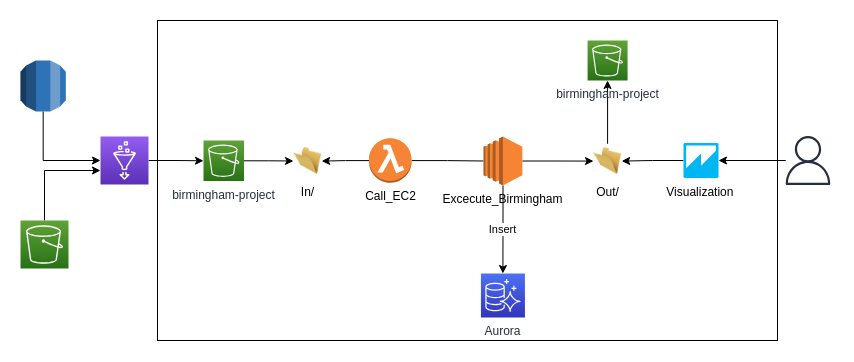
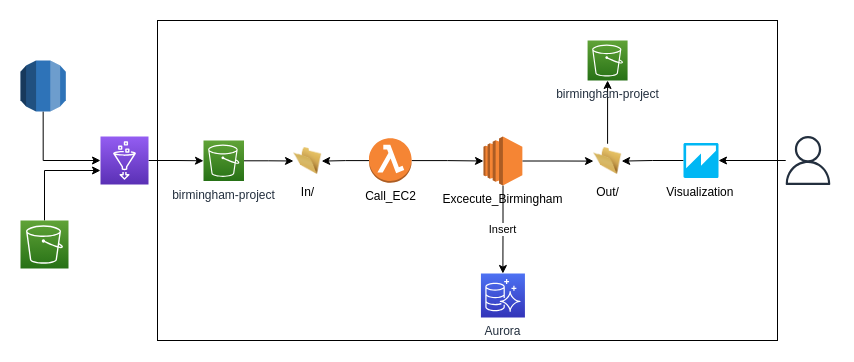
  <mxCell id="0" />
  <mxCell id="1" parent="0" />
  <mxCell id="2" value="" style="rounded=0;whiteSpace=wrap;html=1;" vertex="1" parent="1"><mxGeometry x="157" y="20" width="620" height="320" as="geometry" /></mxCell>
  <mxCell id="3" style="edgeStyle=orthogonalEdgeStyle;rounded=0;orthogonalLoop=1;jettySize=auto;html=1;entryX=0;entryY=0.5;entryDx=0;entryDy=0;" edge="1" parent="1" source="4" target="5"><mxGeometry relative="1" as="geometry" /></mxCell>
  <mxCell id="4" value="birmingham-project" style="points=[[0,0,0],[0.25,0,0],[0.5,0,0],[0.75,0,0],[1,0,0],[0,1,0],[0.25,1,0],[0.5,1,0],[0.75,1,0],[1,1,0],[0,0.25,0],[0,0.5,0],[0,0.75,0],[1,0.25,0],[1,0.5,0],[1,0.75,0]];outlineConnect=0;fontColor=#232F3E;gradientColor=#60A337;gradientDirection=north;fillColor=#277116;strokeColor=#ffffff;dashed=0;verticalLabelPosition=bottom;verticalAlign=top;align=center;html=1;fontSize=12;fontStyle=0;aspect=fixed;shape=mxgraph.aws4.resourceIcon;resIcon=mxgraph.aws4.s3;" vertex="1" parent="1"><mxGeometry x="203" y="140" width="40.5" height="40.5" as="geometry" /></mxCell>
  <mxCell id="5" value="In/" style="image;html=1;image=img/lib/clip_art/general/Empty_Folder_128x128.png" vertex="1" parent="1"><mxGeometry x="293" y="143.25" width="28.16" height="34.5" as="geometry" /></mxCell>
  <mxCell id="6" value="" style="edgeStyle=orthogonalEdgeStyle;rounded=0;orthogonalLoop=1;jettySize=auto;html=1;" edge="1" parent="1" source="8" target="5"><mxGeometry relative="1" as="geometry" /></mxCell>
- <mxCell id="7" value="" style="edgeStyle=orthogonalEdgeStyle;rounded=0;orthogonalLoop=1;jettySize=auto;html=1;endArrow=none;" edge="1" parent="1" source="8" target="15"><mxGeometry relative="1" as="geometry" /></mxCell>
+ <mxCell id="7" value="" style="edgeStyle=orthogonalEdgeStyle;rounded=0;orthogonalLoop=1;jettySize=auto;html=1;" edge="1" parent="1" source="8" target="15"><mxGeometry relative="1" as="geometry" /></mxCell>
  <mxCell id="8" value="Call_EC2" style="outlineConnect=0;dashed=0;verticalLabelPosition=bottom;verticalAlign=top;align=center;html=1;shape=mxgraph.aws3.lambda_function;fillColor=#F58534;gradientColor=none;" vertex="1" parent="1"><mxGeometry x="368.5" y="137.75" width="42.65" height="44.5" as="geometry" /></mxCell>
  <mxCell id="9" value="" style="edgeStyle=orthogonalEdgeStyle;rounded=0;orthogonalLoop=1;jettySize=auto;html=1;" edge="1" parent="1" source="10" target="12"><mxGeometry relative="1" as="geometry" /></mxCell>
  <mxCell id="10" value="Out/" style="image;html=1;image=img/lib/clip_art/general/Empty_Folder_128x128.png" vertex="1" parent="1"><mxGeometry x="593" y="143.25" width="28.16" height="34.5" as="geometry" /></mxCell>
  <mxCell id="11" value="Aurora" style="points=[[0,0,0],[0.25,0,0],[0.5,0,0],[0.75,0,0],[1,0,0],[0,1,0],[0.25,1,0],[0.5,1,0],[0.75,1,0],[1,1,0],[0,0.25,0],[0,0.5,0],[0,0.75,0],[1,0.25,0],[1,0.5,0],[1,0.75,0]];outlineConnect=0;fontColor=#232F3E;gradientColor=#4D72F3;gradientDirection=north;fillColor=#3334B9;strokeColor=#ffffff;dashed=0;verticalLabelPosition=bottom;verticalAlign=top;align=center;html=1;fontSize=12;fontStyle=0;aspect=fixed;shape=mxgraph.aws4.resourceIcon;resIcon=mxgraph.aws4.aurora;" vertex="1" parent="1"><mxGeometry x="480.43" y="273" width="44" height="44" as="geometry" /></mxCell>
  <mxCell id="12" value="birmingham-project" style="points=[[0,0,0],[0.25,0,0],[0.5,0,0],[0.75,0,0],[1,0,0],[0,1,0],[0.25,1,0],[0.5,1,0],[0.75,1,0],[1,1,0],[0,0.25,0],[0,0.5,0],[0,0.75,0],[1,0.25,0],[1,0.5,0],[1,0.75,0]];outlineConnect=0;fontColor=#232F3E;gradientColor=#60A337;gradientDirection=north;fillColor=#277116;strokeColor=#ffffff;dashed=0;verticalLabelPosition=bottom;verticalAlign=top;align=center;html=1;fontSize=12;fontStyle=0;aspect=fixed;shape=mxgraph.aws4.resourceIcon;resIcon=mxgraph.aws4.s3;" vertex="1" parent="1"><mxGeometry x="587.08" y="40" width="40" height="40" as="geometry" /></mxCell>
  <mxCell id="13" value="Insert" style="edgeStyle=orthogonalEdgeStyle;rounded=0;orthogonalLoop=1;jettySize=auto;html=1;" edge="1" parent="1" source="15" target="11"><mxGeometry relative="1" as="geometry" /></mxCell>
  <mxCell id="14" value="" style="edgeStyle=orthogonalEdgeStyle;rounded=0;orthogonalLoop=1;jettySize=auto;html=1;" edge="1" parent="1" source="15" target="10"><mxGeometry relative="1" as="geometry" /></mxCell>
  <mxCell id="15" value="Excecute_Birmingham&lt;br&gt;" style="outlineConnect=0;dashed=0;verticalLabelPosition=bottom;verticalAlign=top;align=center;html=1;shape=mxgraph.aws3.ec2;fillColor=#F58534;gradientColor=none;" vertex="1" parent="1"><mxGeometry x="483" y="136" width="38.86" height="49" as="geometry" /></mxCell>
  <mxCell id="16" value="" style="edgeStyle=orthogonalEdgeStyle;rounded=0;orthogonalLoop=1;jettySize=auto;html=1;" edge="1" parent="1" source="17" target="10"><mxGeometry relative="1" as="geometry" /></mxCell>
  <mxCell id="17" value="Visualization&amp;nbsp;" style="outlineConnect=0;dashed=0;verticalLabelPosition=bottom;verticalAlign=top;align=center;html=1;shape=mxgraph.aws3.quicksight;fillColor=#00B7F4;gradientColor=none;" vertex="1" parent="1"><mxGeometry x="683" y="142.5" width="35" height="35" as="geometry" /></mxCell>
  <mxCell id="18" value="" style="edgeStyle=orthogonalEdgeStyle;rounded=0;orthogonalLoop=1;jettySize=auto;html=1;" edge="1" parent="1" source="19" target="17"><mxGeometry relative="1" as="geometry" /></mxCell>
  <mxCell id="19" value="" style="outlineConnect=0;fontColor=#232F3E;gradientColor=none;fillColor=#232F3E;strokeColor=none;dashed=0;verticalLabelPosition=bottom;verticalAlign=top;align=center;html=1;fontSize=12;fontStyle=0;aspect=fixed;pointerEvents=1;shape=mxgraph.aws4.user;" vertex="1" parent="1"><mxGeometry x="783" y="135.5" width="49" height="49" as="geometry" /></mxCell>
  <mxCell id="20" style="edgeStyle=orthogonalEdgeStyle;rounded=0;orthogonalLoop=1;jettySize=auto;html=1;exitX=0.5;exitY=1;exitDx=0;exitDy=0;exitPerimeter=0;entryX=0;entryY=0.5;entryDx=0;entryDy=0;entryPerimeter=0;" edge="1" parent="1" source="21" target="23"><mxGeometry relative="1" as="geometry" /></mxCell>
  <mxCell id="21" value="" style="outlineConnect=0;dashed=0;verticalLabelPosition=bottom;verticalAlign=top;align=center;html=1;shape=mxgraph.aws3.rds;fillColor=#2E73B8;gradientColor=none;" vertex="1" parent="1"><mxGeometry x="20" y="60" width="45.33" height="51" as="geometry" /></mxCell>
  <mxCell id="22" value="" style="edgeStyle=orthogonalEdgeStyle;rounded=0;orthogonalLoop=1;jettySize=auto;html=1;" edge="1" parent="1" source="23" target="4"><mxGeometry relative="1" as="geometry" /></mxCell>
  <mxCell id="23" value="" style="points=[[0,0,0],[0.25,0,0],[0.5,0,0],[0.75,0,0],[1,0,0],[0,1,0],[0.25,1,0],[0.5,1,0],[0.75,1,0],[1,1,0],[0,0.25,0],[0,0.5,0],[0,0.75,0],[1,0.25,0],[1,0.5,0],[1,0.75,0]];outlineConnect=0;fontColor=#232F3E;gradientColor=#945DF2;gradientDirection=north;fillColor=#5A30B5;strokeColor=#ffffff;dashed=0;verticalLabelPosition=bottom;verticalAlign=top;align=center;html=1;fontSize=12;fontStyle=0;aspect=fixed;shape=mxgraph.aws4.resourceIcon;resIcon=mxgraph.aws4.glue;" vertex="1" parent="1"><mxGeometry x="100" y="136" width="48" height="48" as="geometry" /></mxCell>
  <mxCell id="24" style="edgeStyle=orthogonalEdgeStyle;rounded=0;orthogonalLoop=1;jettySize=auto;html=1;" edge="1" parent="1" source="25"><mxGeometry relative="1" as="geometry"><mxPoint x="100" y="170" as="targetPoint" /><Array as="points"><mxPoint x="44" y="170" /></Array></mxGeometry></mxCell>
  <mxCell id="25" value="" style="points=[[0,0,0],[0.25,0,0],[0.5,0,0],[0.75,0,0],[1,0,0],[0,1,0],[0.25,1,0],[0.5,1,0],[0.75,1,0],[1,1,0],[0,0.25,0],[0,0.5,0],[0,0.75,0],[1,0.25,0],[1,0.5,0],[1,0.75,0]];outlineConnect=0;fontColor=#232F3E;gradientColor=#60A337;gradientDirection=north;fillColor=#277116;strokeColor=#ffffff;dashed=0;verticalLabelPosition=bottom;verticalAlign=top;align=center;html=1;fontSize=12;fontStyle=0;aspect=fixed;shape=mxgraph.aws4.resourceIcon;resIcon=mxgraph.aws4.s3;" vertex="1" parent="1"><mxGeometry x="20" y="220" width="48" height="48" as="geometry" /></mxCell>
